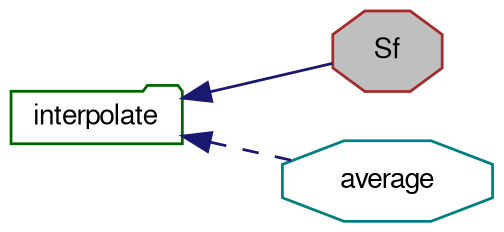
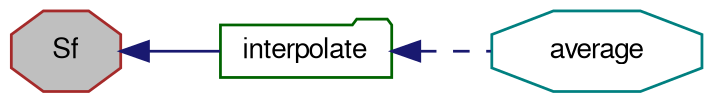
  digraph {
    rankdir=LR
    node [fontname=FreeSans fontsize=10 shape=octagon]
    edge [color=midnightblue dir=back fontname=FreeSans fontsize=10 labelfontname=FreeSans labelfontsize=10]
    n1 [color=brown fillcolor=grey75 fontcolor=black height=0.2 label=Sf style=filled width=0.4]
    n2 [color=darkgreen height=0.2 label=interpolate shape=folder width=0.4]
    n3 [color=teal height=0.2 label=average width=0.4]
-   n2 -> n1 [style=solid]
+   n1 -> n2 [style=solid]
    n2 -> n3 [style=dashed]
  }
